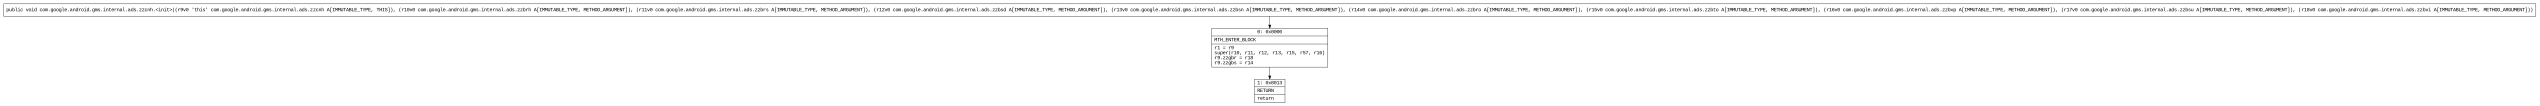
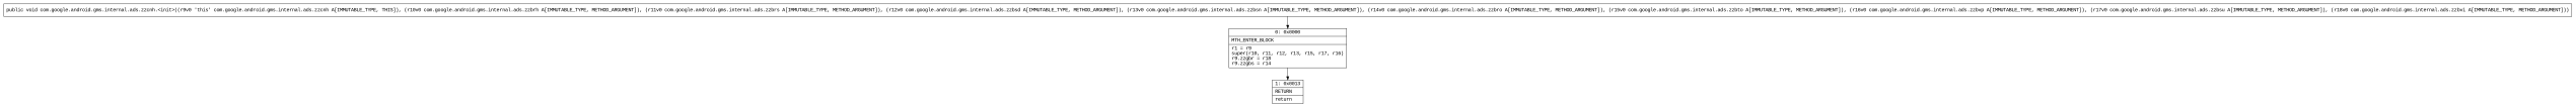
  digraph {
    fontname="Liberation Mono"
    node [shape=record fontname="Liberation Mono"]
    edge [fontname="Liberation Mono"]
-   n1 [label="{0\:\ 0x0000|MTH_ENTER_BLOCK\l|r1 = r9\lsuper(r10, r11, r12, r13, r15, r57, r16)\lr9.zzgbr = r18\lr9.zzgbs = r14\l}"]
+   n1 [label="{0\:\ 0x0000|MTH_ENTER_BLOCK\l|r1 = r9\lsuper(r10, r11, r12, r13, r15, r17, r16)\lr9.zzgbr = r18\lr9.zzgbs = r14\l}"]
    n2 [label="{1\:\ 0x0013|RETURN\l|return\l}"]
    n3 [label="{public void com.google.android.gms.internal.ads.zzcnh.\<init\>((r9v0 'this' com.google.android.gms.internal.ads.zzcnh A[IMMUTABLE_TYPE, THIS]), (r10v0 com.google.android.gms.internal.ads.zzbrh A[IMMUTABLE_TYPE, METHOD_ARGUMENT]), (r11v0 com.google.android.gms.internal.ads.zzbrs A[IMMUTABLE_TYPE, METHOD_ARGUMENT]), (r12v0 com.google.android.gms.internal.ads.zzbsd A[IMMUTABLE_TYPE, METHOD_ARGUMENT]), (r13v0 com.google.android.gms.internal.ads.zzbsn A[IMMUTABLE_TYPE, METHOD_ARGUMENT]), (r14v0 com.google.android.gms.internal.ads.zzbro A[IMMUTABLE_TYPE, METHOD_ARGUMENT]), (r15v0 com.google.android.gms.internal.ads.zzbto A[IMMUTABLE_TYPE, METHOD_ARGUMENT]), (r16v0 com.google.android.gms.internal.ads.zzbvp A[IMMUTABLE_TYPE, METHOD_ARGUMENT]), (r17v0 com.google.android.gms.internal.ads.zzbsu A[IMMUTABLE_TYPE, METHOD_ARGUMENT]), (r18v0 com.google.android.gms.internal.ads.zzbvi A[IMMUTABLE_TYPE, METHOD_ARGUMENT])) }"]
    n1 -> n2
    n3 -> n1
  }
